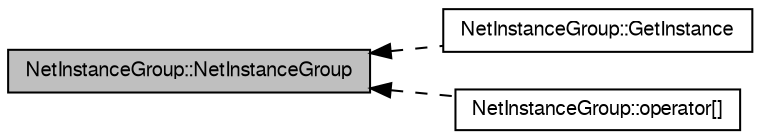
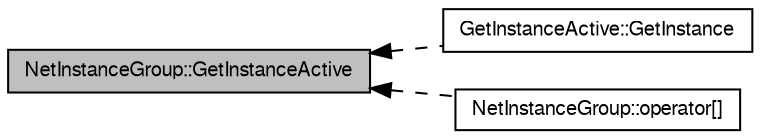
  digraph {
    rankdir=LR
    node [color=black fillcolor=white fontname=FreeSans fontsize=10 shape=record style=filled]
    edge [color=black dir=back fontname=FreeSans fontsize=10 labelfontname=FreeSans labelfontsize=10 style=dashed]
-   n1 [fillcolor=grey75 fontcolor=black height=0.2 label="NetInstanceGroup::NetInstanceGroup" width=0.4]
-   n2 [height=0.2 label="NetInstanceGroup::GetInstance" width=0.4]
+   n1 [fillcolor=grey75 fontcolor=black height=0.2 label="NetInstanceGroup::GetInstanceActive" width=0.4]
+   n2 [height=0.2 label="GetInstanceActive::GetInstance" width=0.4]
    n3 [height=0.2 label="NetInstanceGroup::operator[]" width=0.4]
    n1 -> n2
    n1 -> n3
  }
